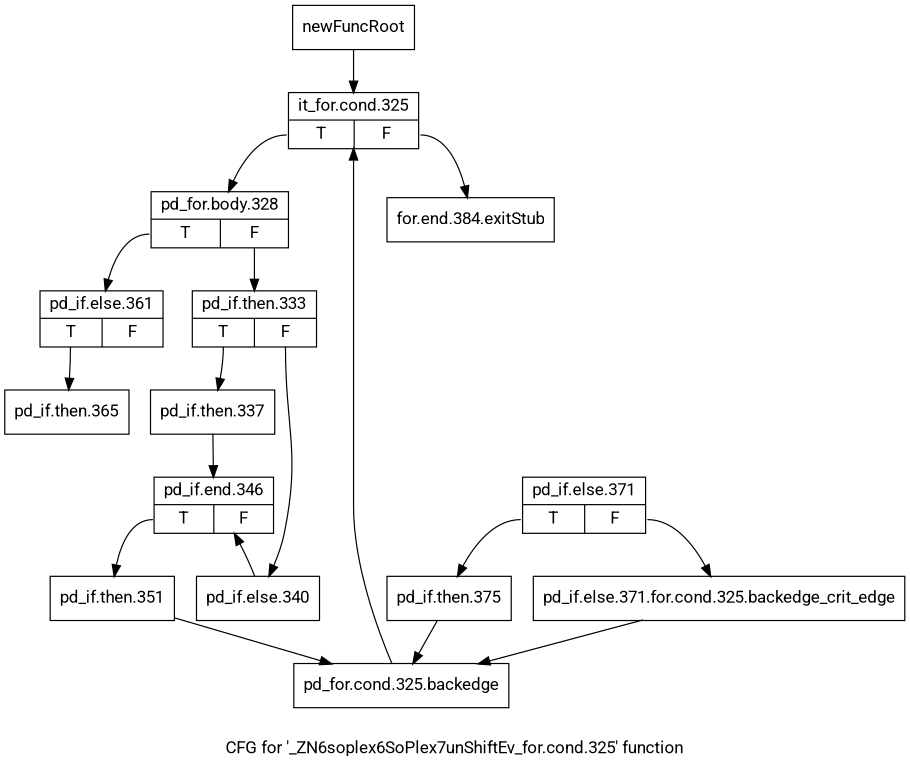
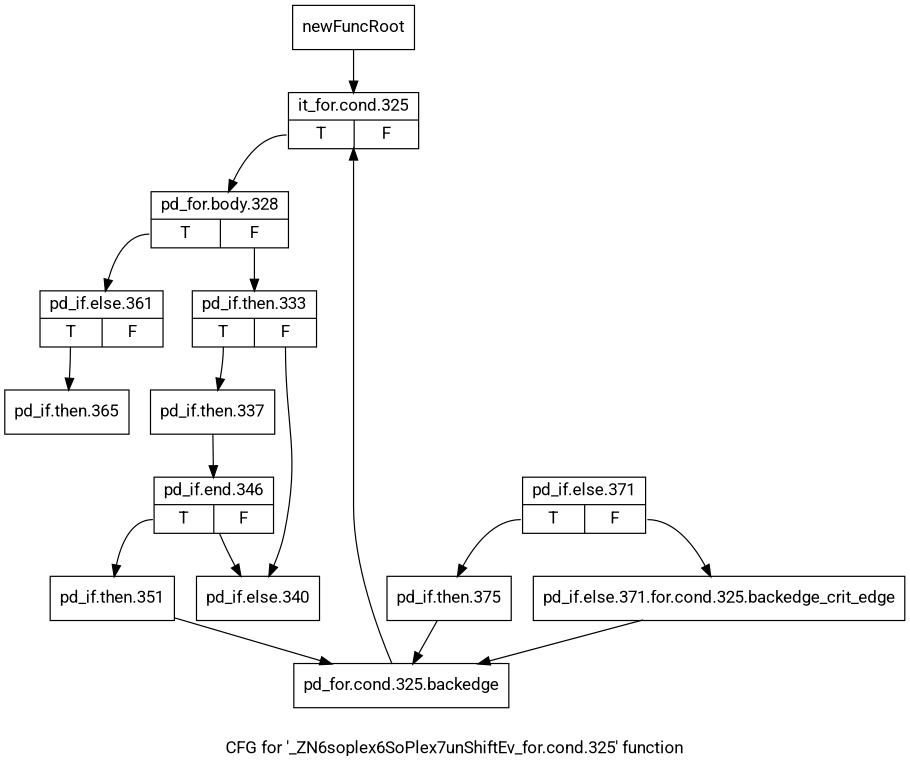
  digraph {
    fontname=Roboto
    label="CFG for '_ZN6soplex6SoPlex7unShiftEv_for.cond.325' function"
    node [fontname=Roboto shape=record]
    edge [fontname=Roboto]
    n1 [label="{newFuncRoot}"]
    n2 [label="{it_for.cond.325|{<s0>T|<s1>F}}"]
-   n3 [label="{for.end.384.exitStub}"]
    n4 [label="{pd_for.body.328|{<s0>T|<s1>F}}"]
    n5 [label="{pd_if.else.361|{<s0>T|<s1>F}}"]
    n6 [label="{pd_if.then.333|{<s0>T|<s1>F}}"]
    n7 [label="{pd_if.then.365}"]
    n8 [label="{pd_if.then.337}"]
    n9 [label="{pd_if.else.340}"]
    n10 [label="{pd_if.else.371|{<s0>T|<s1>F}}"]
    n11 [label="{pd_if.then.375}"]
    n12 [label="{pd_if.else.371.for.cond.325.backedge_crit_edge}"]
    n13 [label="{pd_if.end.346|{<s0>T|<s1>F}}"]
    n14 [label="{pd_if.then.351}"]
    n15 [label="{pd_for.cond.325.backedge}"]
    n1 -> n2
-   n2 -> n3 [tailport=s1]
    n2 -> n4 [tailport=s0]
    n4 -> n5 [tailport=s0]
    n4 -> n6 [tailport=s1]
    n5 -> n7 [tailport=s0]
    n6 -> n8 [tailport=s0]
    n6 -> n9 [tailport=s1]
    n8 -> n13
-   n9 -> n13
+   n13 -> n9
    n10 -> n11 [tailport=s0]
    n10 -> n12 [tailport=s1]
    n11 -> n15
    n12 -> n15
    n13 -> n14 [tailport=s0]
    n14 -> n15
    n15 -> n2
  }
